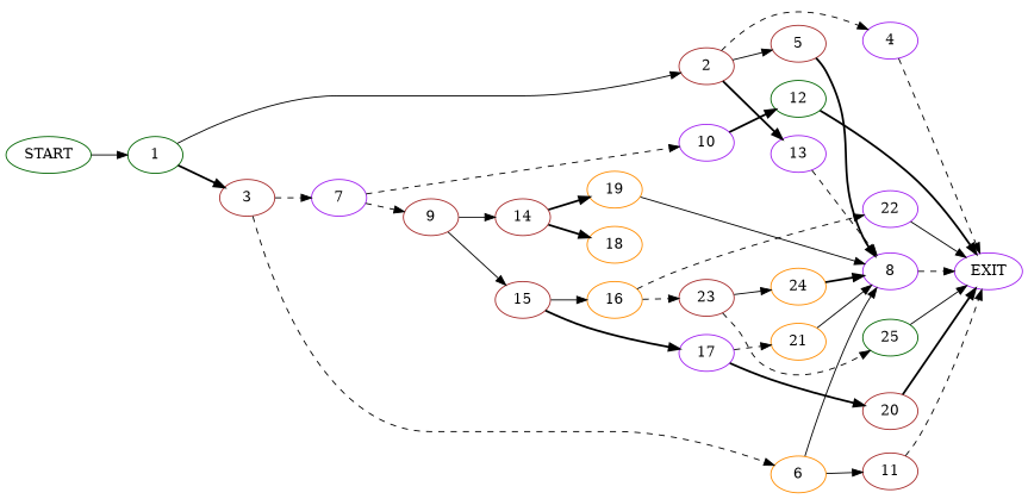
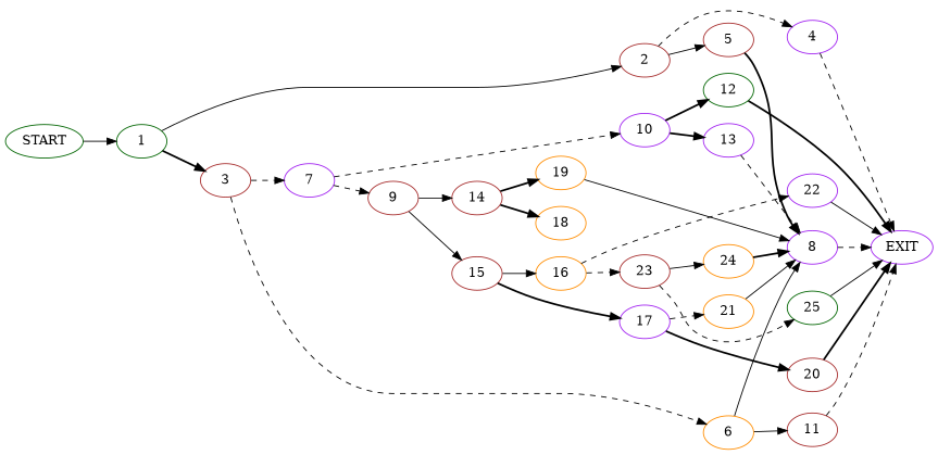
  digraph {
    rankdir=LR
    node [color=brown]
    edge [style=solid]
    n1 [color=darkgreen label=START]
    1 [color=darkgreen]
    2
    3
    n5 [color=purple label=EXIT]
    4 [color=purple]
    5
    6 [color=darkorange]
    7 [color=purple]
    8 [color=purple]
    11
    9
    10 [color=purple]
    14
    15
    12 [color=darkgreen]
    13 [color=purple]
    18 [color=darkorange]
    19 [color=darkorange]
    16 [color=darkorange]
    17 [color=purple]
    22 [color=purple]
    23
    20
    21 [color=darkorange]
    24 [color=darkorange]
    25 [color=darkgreen]
    n1 -> 1
    1 -> 2
    1 -> 3 [style=bold]
    2 -> 4 [style=dashed]
    2 -> 5
    3 -> 6 [style=dashed]
    3 -> 7 [style=dashed]
    4 -> n5 [style=dashed]
    5 -> 8 [style=bold]
    6 -> 8
    6 -> 11
    7 -> 9 [style=dashed]
    7 -> 10 [style=dashed]
    8 -> n5 [style=dashed]
    11 -> n5 [style=dashed]
    9 -> 14
    9 -> 15
    10 -> 12 [style=bold]
-   2 -> 13 [style=bold]
+   10 -> 13 [style=bold]
    14 -> 18 [style=bold]
    14 -> 19 [style=bold]
    15 -> 16
    15 -> 17 [style=bold]
    12 -> n5 [style=bold]
    13 -> 8 [style=dashed]
    19 -> 8
    16 -> 22 [style=dashed]
    16 -> 23 [style=dashed]
    17 -> 20 [style=bold]
    17 -> 21 [style=dashed]
    22 -> n5
    23 -> 24
    23 -> 25 [style=dashed]
    20 -> n5 [style=bold]
    21 -> 8
    24 -> 8 [style=bold]
    25 -> n5
  }
